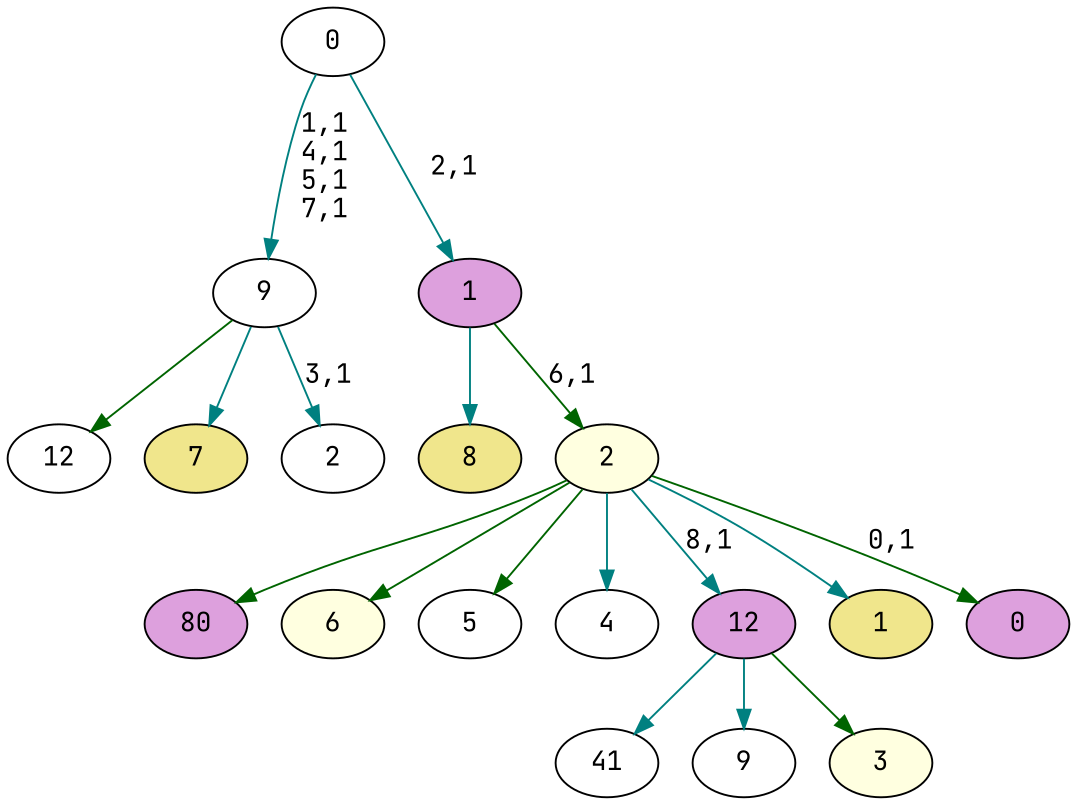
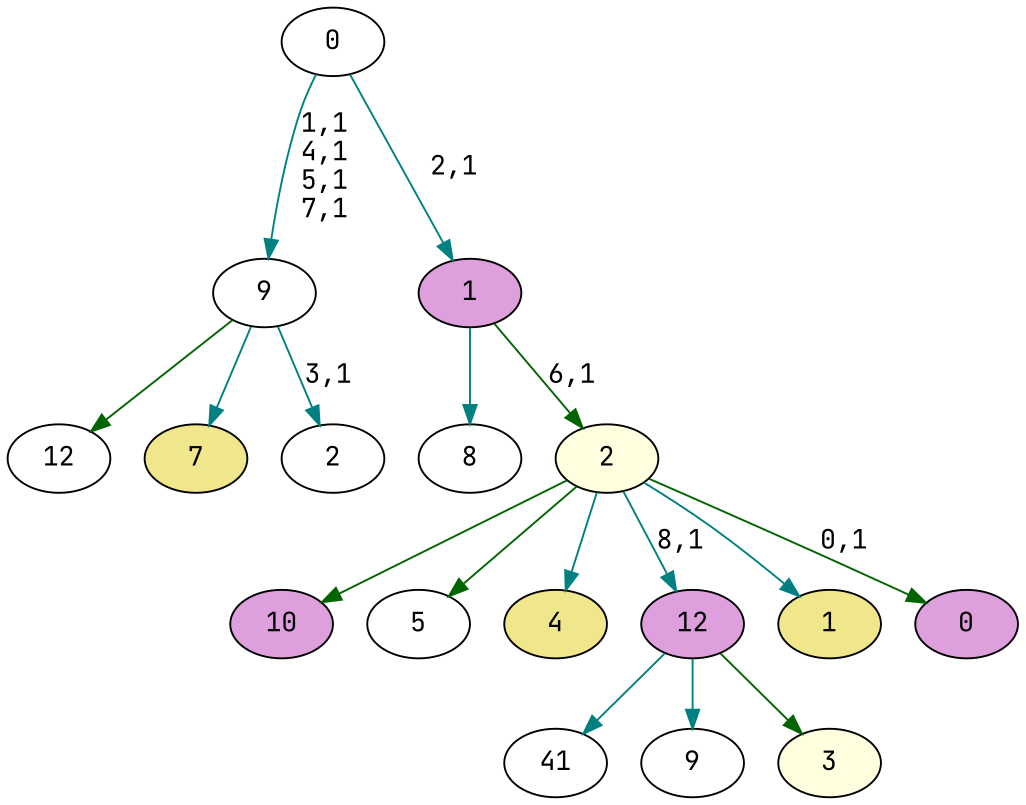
  digraph {
    fontname="JetBrains Mono"
    node [fillcolor=white fontname="JetBrains Mono" style=filled]
    edge [color=teal fontname="JetBrains Mono"]
    n1 [label=12]
    n2 [label=41]
-   n3 [fillcolor=plum label=80]
+   n3 [fillcolor=plum label=10]
    n4 [label=9]
-   n5 [fillcolor=khaki label=8]
+   n5 [label=8]
    n6 [fillcolor=khaki label=7]
-   n7 [fillcolor=lightyellow label=6]
    n8 [label=5]
-   n9 [label=4]
+   n9 [fillcolor=khaki label=4]
    n10 [fillcolor=lightyellow label=3]
    12 [fillcolor=plum]
    n12 [label=2]
    9
    n14 [fillcolor=khaki label=1]
    n15 [fillcolor=plum label=0]
    2 [fillcolor=lightyellow]
    1 [fillcolor=plum]
    0
    12 -> n2
    12 -> n4
    12 -> n10 [color=darkgreen]
    9 -> n1 [color=darkgreen]
    9 -> n6
    9 -> n12 [label="3,1"]
    2 -> n3 [color=darkgreen]
-   2 -> n7 [color=darkgreen]
    2 -> n8 [color=darkgreen]
    2 -> n9
    2 -> 12 [label="8,1"]
    2 -> n14
    2 -> n15 [color=darkgreen label="0,1"]
    1 -> n5
    1 -> 2 [color=darkgreen label="6,1"]
    0 -> 9 [label="1,1\n4,1\n5,1\n7,1"]
    0 -> 1 [label="2,1"]
  }
